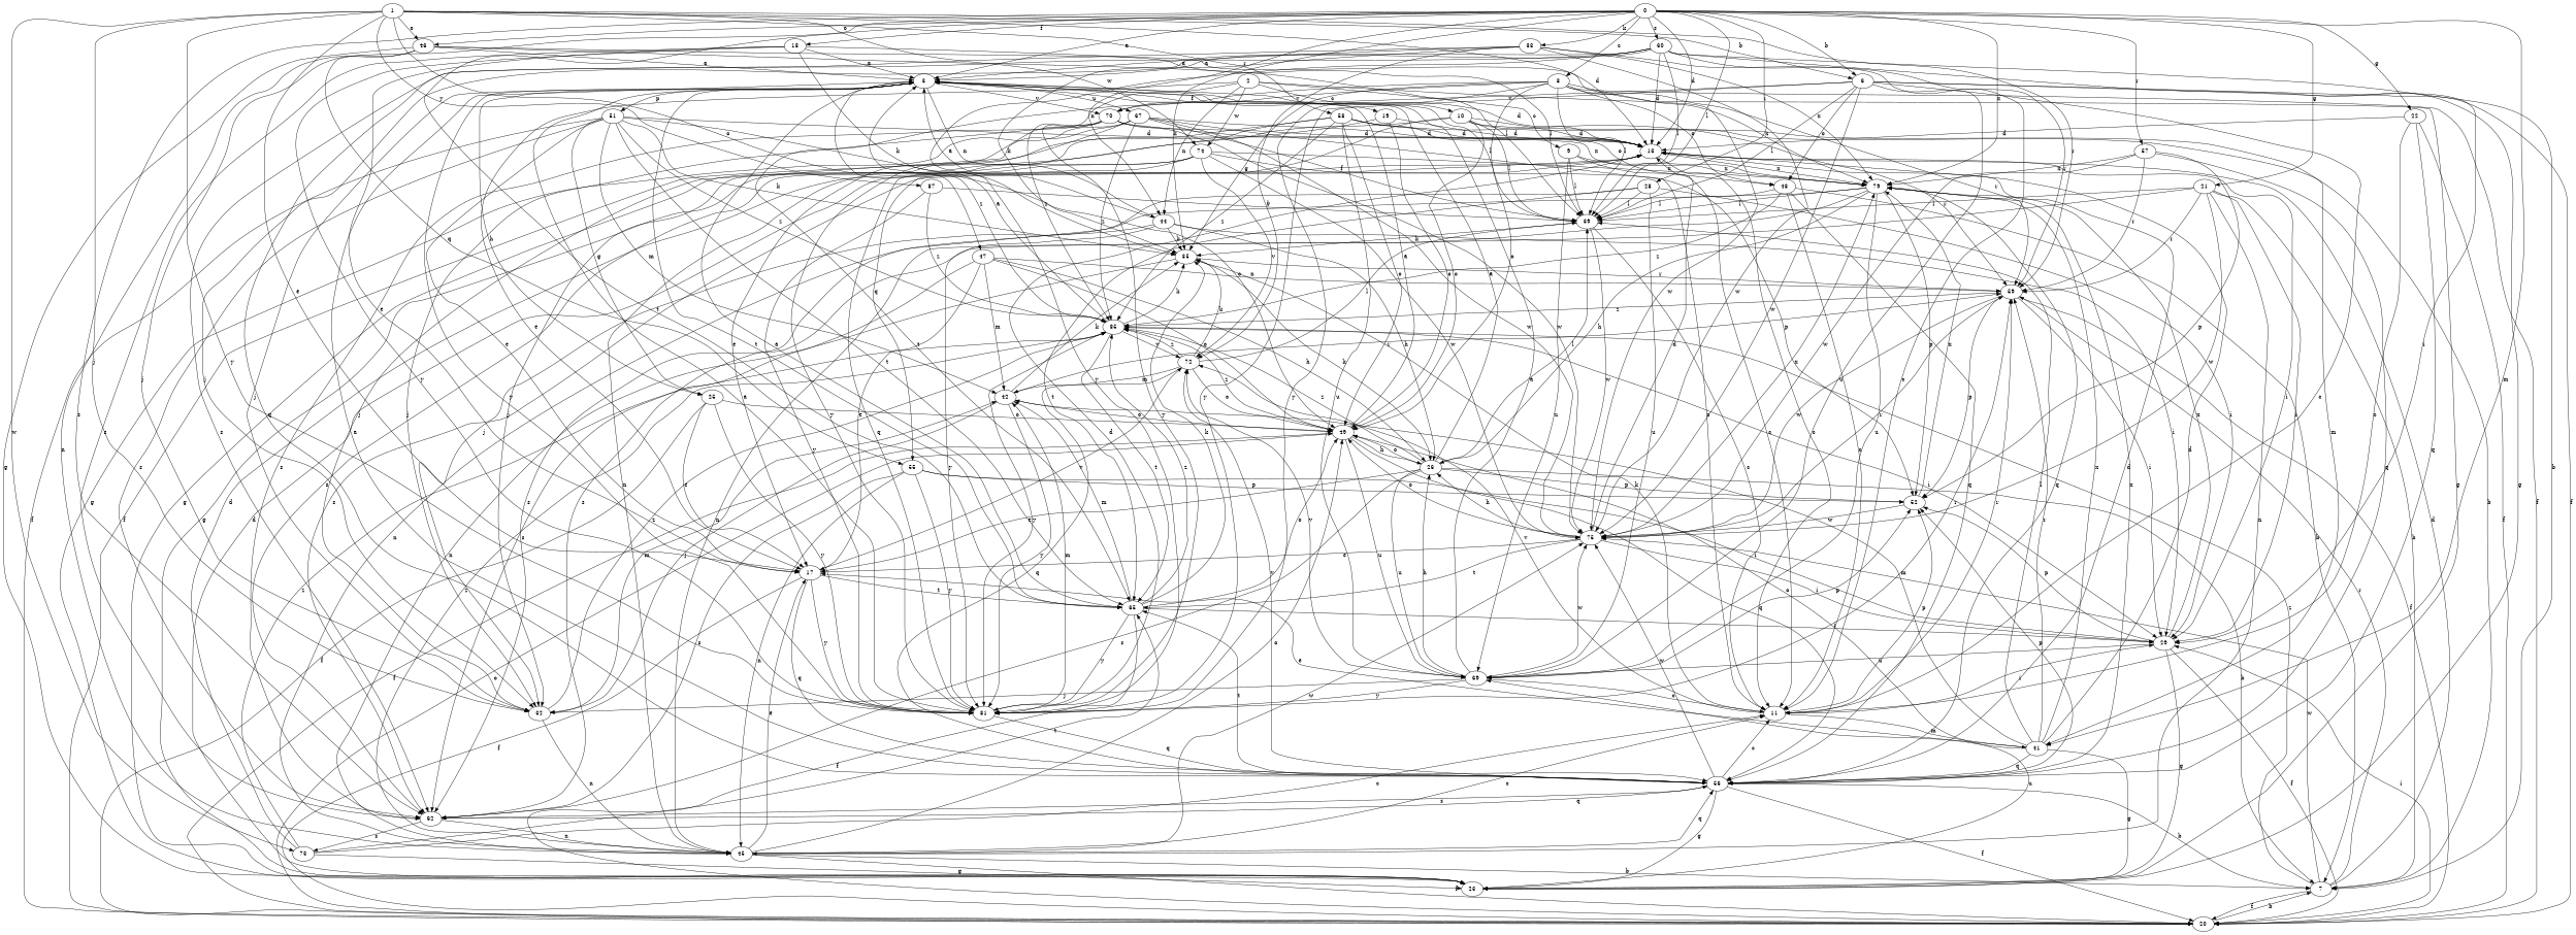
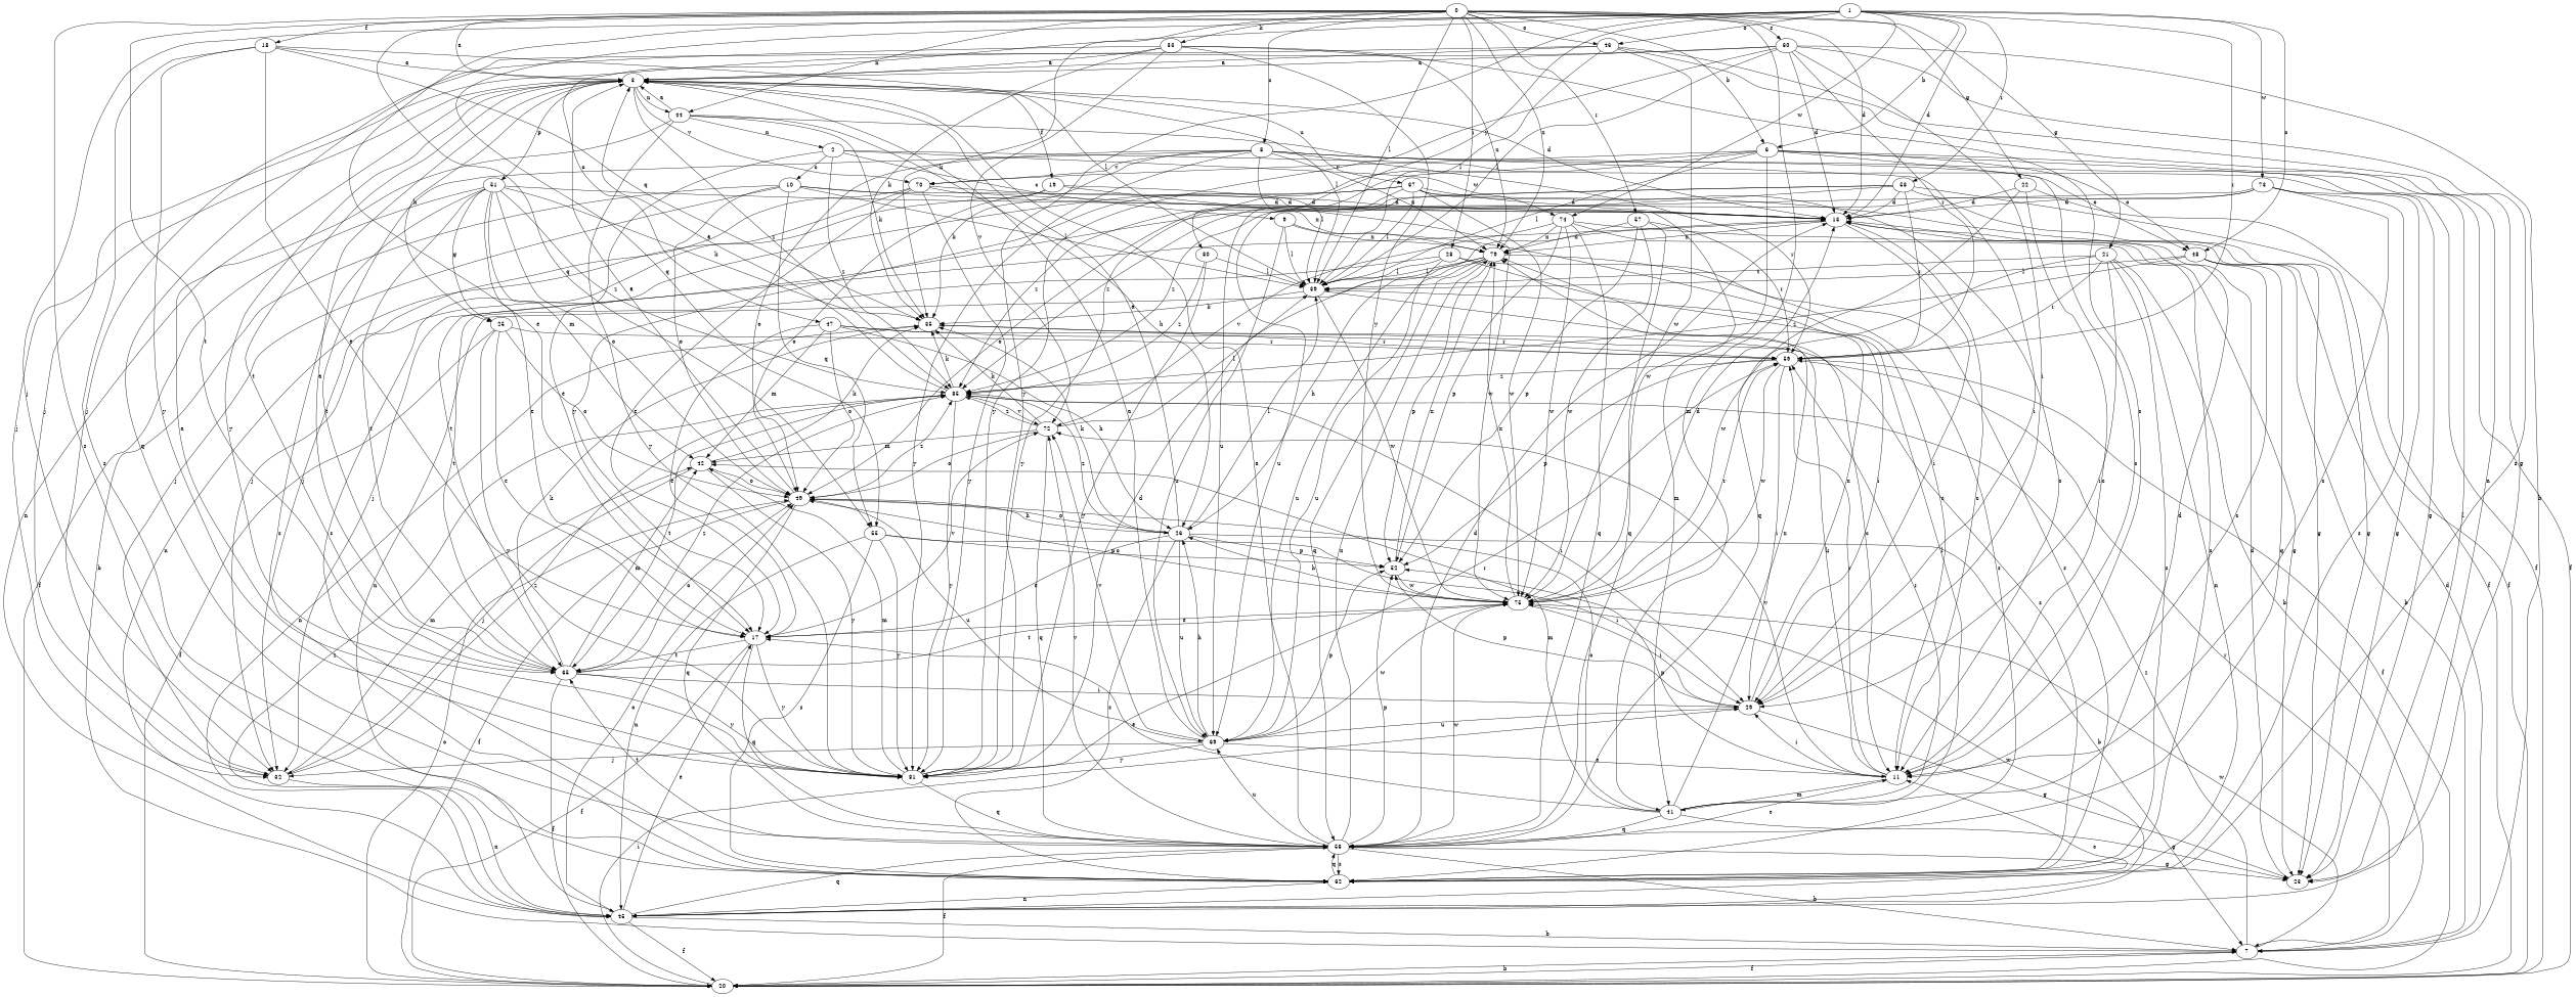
  strict digraph {
    0
    3
    6
    8
    13
    18
    21
    22
    28
    33
    35
    39
    41
    44
    46
    55
    57
    60
    62
    65
    79
    32
    81
    85
    19
    25
    51
    67
    70
    48
    23
    11
    20
    69
    75
    59
    49
    29
    17
    7
    45
    56
    72
    42
    26
    52
    1
    47
    58
    73
    74
-   80 [label=87]
+   80
    2
    9
    10
    0 -> 3 [label=a]
    0 -> 6 [label=b]
    0 -> 8 [label=c]
    0 -> 13 [label=d]
    0 -> 18 [label=f]
    0 -> 21 [label=g]
    0 -> 22 [label=g]
    0 -> 28 [label=i]
    0 -> 33 [label=k]
    0 -> 35 [label=k]
    0 -> 39 [label=l]
    0 -> 41 [label=m]
    0 -> 44 [label=n]
    0 -> 46 [label=o]
    0 -> 55 [label=q]
    0 -> 57 [label=r]
    0 -> 60 [label=s]
    0 -> 62 [label=s]
    0 -> 65 [label=t]
    0 -> 79 [label=x]
    3 -> 13 [label=d]
    3 -> 39 [label=l]
    3 -> 44 [label=n]
    3 -> 65 [label=t]
    3 -> 32 [label=j]
    3 -> 81 [label=y]
    3 -> 85 [label=z]
    3 -> 19 [label=f]
    3 -> 25 [label=h]
    3 -> 51 [label=p]
    3 -> 67 [label=u]
    3 -> 70 [label=v]
    6 -> 39 [label=l]
    6 -> 81 [label=y]
    6 -> 70 [label=v]
    6 -> 48 [label=o]
-   6 -> 23 [label=g]
+   6 -> 23 [label=l]
    6 -> 11 [label=c]
    6 -> 20 [label=f]
    6 -> 69 [label=u]
    6 -> 75 [label=w]
-   8 -> 35 [label=g]
+   8 -> 35 [label=k]
    8 -> 39 [label=l]
    8 -> 65 [label=t]
    8 -> 79 [label=x]
    8 -> 81 [label=y]
    8 -> 70 [label=v]
    8 -> 48 [label=o]
    8 -> 20 [label=f]
    8 -> 59 [label=r]
    8 -> 49 [label=o]
    13 -> 79 [label=x]
    13 -> 32 [label=j]
    13 -> 11 [label=c]
    13 -> 29 [label=i]
    18 -> 3 [label=a]
-   18 -> 35 [label=k]
+   18 -> 35 [label=q]
    18 -> 39 [label=l]
    18 -> 62 [label=s]
    18 -> 81 [label=y]
    18 -> 17 [label=e]
-   21 -> 39 [label=l]
+   21 -> 39 [label=t]
    21 -> 62 [label=s]
    21 -> 75 [label=w]
    21 -> 59 [label=r]
    21 -> 29 [label=i]
    21 -> 7 [label=b]
    21 -> 45 [label=n]
    22 -> 13 [label=d]
    22 -> 11 [label=c]
    22 -> 20 [label=f]
    22 -> 56 [label=q]
    28 -> 39 [label=l]
    28 -> 62 [label=s]
    28 -> 65 [label=t]
    28 -> 69 [label=u]
    28 -> 29 [label=i]
    33 -> 3 [label=a]
    33 -> 35 [label=k]
    33 -> 79 [label=x]
    33 -> 11 [label=c]
-   33 -> 75 [label=w]
+   33 -> 75 [label=y]
    33 -> 56 [label=q]
    33 -> 72 [label=v]
    35 -> 59 [label=r]
    35 -> 45 [label=n]
    39 -> 35 [label=k]
    39 -> 11 [label=c]
    39 -> 75 [label=w]
    41 -> 13 [label=d]
    41 -> 39 [label=l]
    41 -> 79 [label=x]
    41 -> 23 [label=g]
    41 -> 59 [label=r]
    41 -> 49 [label=o]
    41 -> 17 [label=e]
    41 -> 56 [label=q]
    41 -> 42 [label=m]
    44 -> 3 [label=a]
    44 -> 35 [label=k]
    44 -> 81 [label=y]
    44 -> 29 [label=i]
    44 -> 45 [label=n]
    44 -> 26 [label=h]
    46 -> 3 [label=a]
    46 -> 39 [label=l]
    46 -> 32 [label=j]
    46 -> 23 [label=g]
    46 -> 75 [label=w]
    46 -> 45 [label=n]
    55 -> 62 [label=s]
    55 -> 81 [label=y]
    55 -> 29 [label=i]
    55 -> 45 [label=n]
    55 -> 52 [label=p]
    57 -> 79 [label=x]
    57 -> 75 [label=w]
    57 -> 59 [label=r]
    57 -> 56 [label=q]
    57 -> 52 [label=p]
    60 -> 3 [label=a]
    60 -> 13 [label=d]
    60 -> 39 [label=l]
    60 -> 62 [label=s]
    60 -> 32 [label=j]
    60 -> 81 [label=y]
    60 -> 59 [label=r]
    60 -> 29 [label=i]
    60 -> 7 [label=b]
    62 -> 45 [label=n]
    62 -> 56 [label=q]
    65 -> 3 [label=a]
    65 -> 35 [label=k]
    65 -> 81 [label=y]
    65 -> 85 [label=z]
    65 -> 20 [label=f]
    65 -> 49 [label=o]
    65 -> 29 [label=i]
    65 -> 42 [label=m]
    79 -> 39 [label=l]
    79 -> 62 [label=s]
    79 -> 69 [label=u]
    79 -> 45 [label=n]
    79 -> 56 [label=q]
    79 -> 26 [label=h]
    79 -> 52 [label=p]
    32 -> 85 [label=z]
    32 -> 45 [label=n]
    32 -> 42 [label=m]
    81 -> 3 [label=a]
    81 -> 13 [label=d]
    81 -> 59 [label=r]
    81 -> 56 [label=q]
    81 -> 42 [label=m]
    85 -> 3 [label=a]
    85 -> 35 [label=k]
    85 -> 65 [label=t]
    85 -> 81 [label=y]
    85 -> 29 [label=i]
    85 -> 72 [label=v]
    19 -> 13 [label=d]
    19 -> 49 [label=o]
    19 -> 45 [label=n]
    25 -> 81 [label=y]
    25 -> 20 [label=f]
    25 -> 49 [label=o]
    25 -> 17 [label=e]
    51 -> 13 [label=d]
    51 -> 35 [label=k]
    51 -> 62 [label=s]
    51 -> 65 [label=t]
    51 -> 85 [label=z]
    51 -> 25 [label=g]
    51 -> 20 [label=f]
    51 -> 49 [label=o]
    51 -> 17 [label=e]
    51 -> 42 [label=m]
    67 -> 13 [label=d]
-   67 -> 39 [label=f]
+   67 -> 39 [label=l]
    67 -> 32 [label=j]
-   67 -> 81 [label=y]
+   67 -> 17 [label=y]
    67 -> 85 [label=z]
    67 -> 23 [label=g]
    67 -> 11 [label=c]
    67 -> 75 [label=w]
    70 -> 13 [label=d]
    70 -> 62 [label=s]
    70 -> 79 [label=x]
    70 -> 32 [label=j]
    70 -> 81 [label=y]
-   70 -> 75 [label=w]
+   19 -> 75 [label=w]
    70 -> 17 [label=e]
    48 -> 39 [label=l]
    48 -> 85 [label=z]
    48 -> 11 [label=c]
    48 -> 7 [label=b]
    48 -> 56 [label=q]
    23 -> 13 [label=d]
-   23 -> 69 [label=u]
+   56 -> 69 [label=u]
    11 -> 35 [label=k]
    11 -> 41 [label=m]
    11 -> 59 [label=r]
    11 -> 29 [label=i]
    11 -> 72 [label=v]
    11 -> 52 [label=p]
    20 -> 49 [label=o]
    20 -> 29 [label=i]
    20 -> 7 [label=b]
    69 -> 3 [label=a]
    69 -> 32 [label=j]
    69 -> 81 [label=y]
    69 -> 11 [label=c]
    69 -> 75 [label=w]
    69 -> 72 [label=v]
    69 -> 26 [label=h]
    69 -> 52 [label=p]
    75 -> 13 [label=d]
    75 -> 65 [label=t]
    75 -> 79 [label=x]
    75 -> 59 [label=r]
    75 -> 49 [label=o]
    75 -> 29 [label=i]
    75 -> 17 [label=e]
    75 -> 26 [label=h]
    59 -> 85 [label=z]
    59 -> 20 [label=f]
    59 -> 75 [label=w]
    59 -> 29 [label=i]
    59 -> 52 [label=p]
    49 -> 3 [label=a]
    49 -> 85 [label=z]
    49 -> 20 [label=f]
    49 -> 69 [label=u]
    49 -> 56 [label=q]
    49 -> 26 [label=h]
    29 -> 79 [label=x]
    29 -> 23 [label=g]
-   29 -> 20 [label=f]
    29 -> 69 [label=u]
    29 -> 52 [label=p]
    17 -> 65 [label=t]
    17 -> 81 [label=y]
    17 -> 20 [label=f]
    17 -> 56 [label=q]
    17 -> 72 [label=v]
    7 -> 13 [label=d]
    7 -> 85 [label=z]
    7 -> 20 [label=f]
    7 -> 75 [label=w]
    7 -> 59 [label=r]
    45 -> 85 [label=z]
    45 -> 11 [label=c]
    45 -> 20 [label=f]
    45 -> 75 [label=w]
    45 -> 49 [label=o]
    45 -> 17 [label=e]
    45 -> 7 [label=b]
    45 -> 56 [label=q]
    56 -> 3 [label=a]
    56 -> 13 [label=d]
    56 -> 62 [label=s]
    56 -> 65 [label=t]
    56 -> 79 [label=x]
    56 -> 23 [label=g]
    56 -> 11 [label=c]
    56 -> 20 [label=f]
    56 -> 75 [label=w]
    56 -> 7 [label=b]
    56 -> 72 [label=v]
    56 -> 52 [label=p]
    72 -> 35 [label=k]
    72 -> 39 [label=l]
    72 -> 85 [label=z]
    72 -> 49 [label=o]
    72 -> 56 [label=q]
    72 -> 42 [label=m]
    42 -> 35 [label=k]
    42 -> 32 [label=j]
    42 -> 81 [label=y]
-   42 -> 59 [label=r]
+   25 -> 59 [label=r]
    42 -> 49 [label=o]
    26 -> 3 [label=a]
-   35 -> 26 [label=k]
+   26 -> 35 [label=k]
    26 -> 39 [label=l]
    26 -> 62 [label=s]
    26 -> 85 [label=z]
    26 -> 69 [label=u]
    26 -> 49 [label=o]
    26 -> 17 [label=e]
    26 -> 7 [label=b]
    26 -> 52 [label=p]
    52 -> 79 [label=x]
    52 -> 75 [label=w]
    1 -> 6 [label=b]
    1 -> 13 [label=d]
    1 -> 46 [label=o]
+   1 -> 55 [label=q]
    1 -> 32 [label=j]
    1 -> 81 [label=y]
-   58 -> 48 [label=o]
+   1 -> 48 [label=o]
    1 -> 59 [label=r]
    1 -> 17 [label=e]
    1 -> 47 [label=o]
    1 -> 58 [label=r]
    1 -> 73 [label=w]
    1 -> 74 [label=w]
    1 -> 80 [label=y]
    47 -> 62 [label=s]
-   47 -> 59 [label=n]
+   47 -> 59 [label=r]
    47 -> 49 [label=o]
    47 -> 17 [label=e]
    47 -> 42 [label=m]
    47 -> 26 [label=h]
    58 -> 13 [label=d]
    58 -> 85 [label=z]
    58 -> 23 [label=g]
    58 -> 20 [label=f]
    58 -> 69 [label=u]
    58 -> 59 [label=r]
    58 -> 49 [label=o]
    73 -> 13 [label=d]
-   62 -> 73 [label=s]
+   73 -> 62 [label=s]
    73 -> 65 [label=t]
    73 -> 85 [label=z]
    73 -> 23 [label=g]
    73 -> 11 [label=c]
    74 -> 62 [label=s]
    74 -> 79 [label=x]
    74 -> 23 [label=g]
    74 -> 75 [label=w]
-   74 -> 81 [label=q]
+   74 -> 56 [label=q]
    74 -> 72 [label=v]
    74 -> 52 [label=p]
    80 -> 39 [label=l]
    80 -> 81 [label=y]
    80 -> 85 [label=z]
-   2 -> 44 [label=n]
+   44 -> 2 [label=n]
    2 -> 85 [label=z]
    2 -> 23 [label=g]
    2 -> 17 [label=e]
    2 -> 74 [label=w]
    2 -> 9 [label=c]
    2 -> 10 [label=c]
    9 -> 39 [label=l]
    9 -> 79 [label=x]
    9 -> 11 [label=c]
    9 -> 69 [label=u]
    10 -> 13 [label=d]
    10 -> 39 [label=l]
    10 -> 41 [label=m]
    10 -> 55 [label=q]
    10 -> 32 [label=j]
    10 -> 49 [label=o]
    10 -> 7 [label=b]
  }
